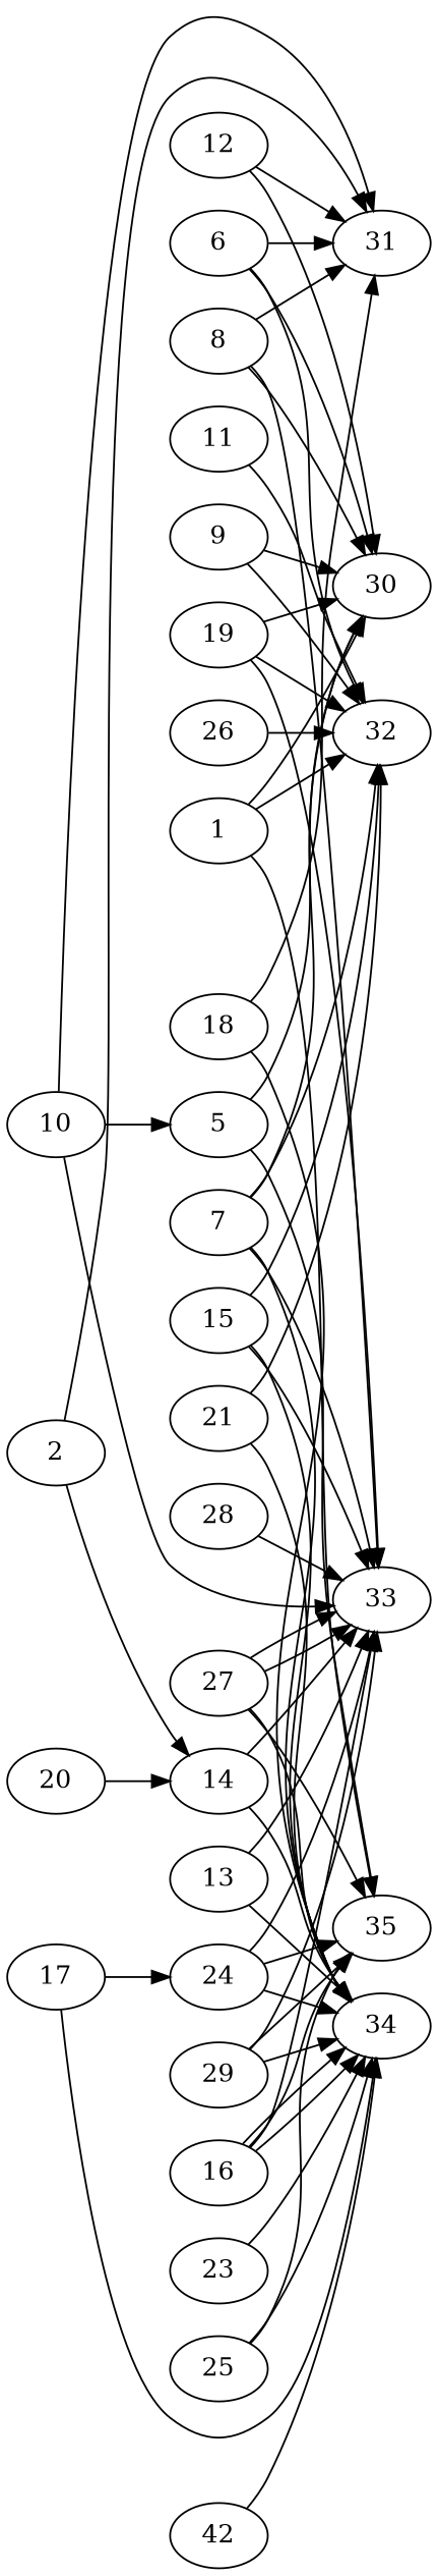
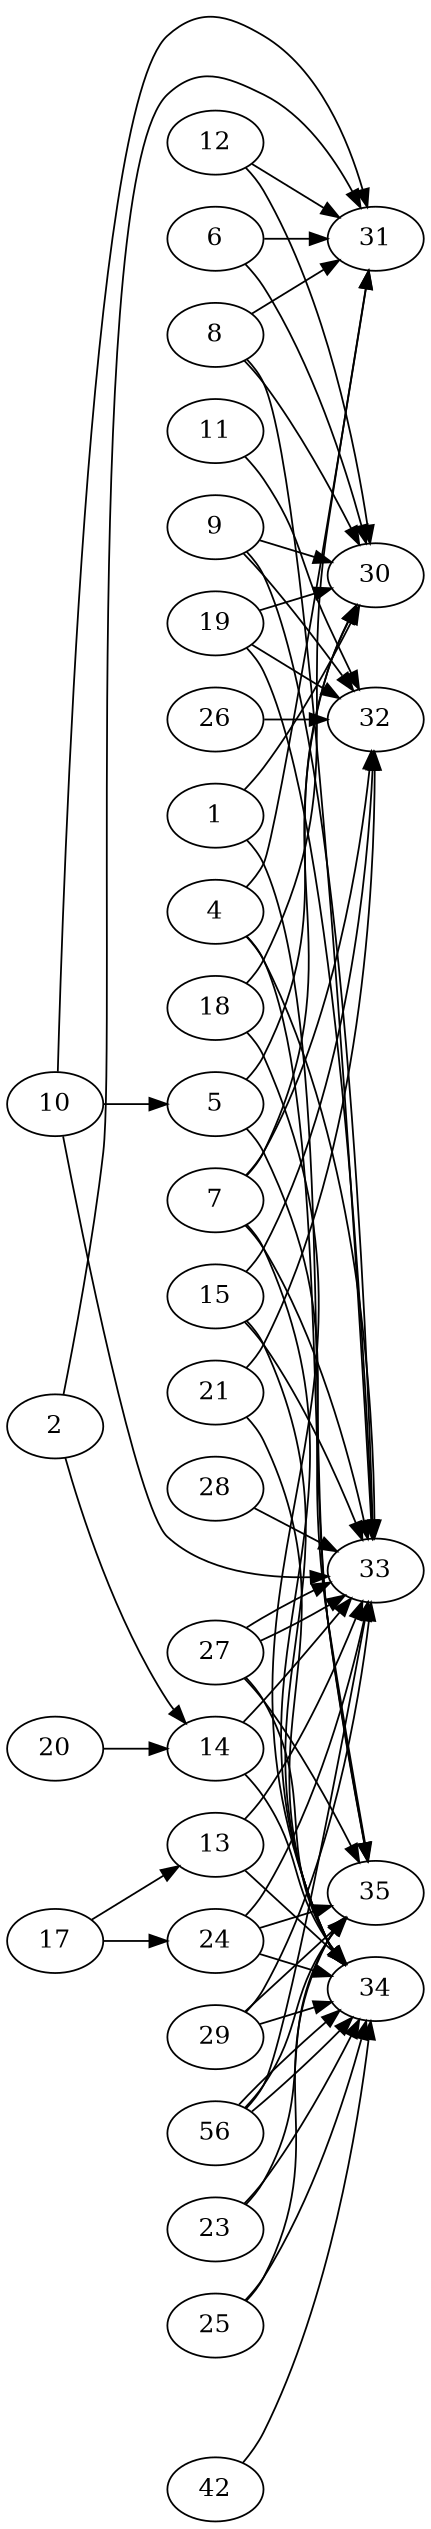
  digraph {
    rankdir=LR
    node [alpha=0.07]
    1 [alpha=0.18 expect_size=16009404321221312512000]
    30 [alpha=0.18 expect_size=37273085014966272000]
    32 [alpha=0.12 expect_size=3749903995840842240]
    35 [alpha=0.00 expect_size=28886155541813556]
    2 [alpha=0.06 expect_size=1363424105698929408]
    31 [alpha=0.01 expect_size=132725809293453520]
    14 [expect_size=594037744495331712]
    34 [expect_size=94870421850660000]
+   4 [alpha=0.11 expect_size=76296420514062960]
    33 [alpha=0.11 expect_size=109200345517501152]
    5 [alpha=0.05 expect_size=2491470998624181248]
    6 [alpha=0.17 expect_size=76423370420341824]
    7 [alpha=0.10 expect_size=18034548024869547671552]
    8 [expect_size=1973810077578085531648]
    9 [alpha=0.13 expect_size=12336122152028376]
    10 [alpha=0.06 expect_size=8074515777583105179648]
    11 [alpha=0.00 expect_size=35756417982238592]
    12 [alpha=0.11 expect_size=717858445784429568]
    13 [expect_size=5241629639519925960704]
    15 [alpha=0.15 expect_size=1405727505729185644544]
-   16 [alpha=0.03 expect_size=251932755190445664]
+   16 [alpha=0.03 expect_size=251932755190445664 label=56]
    17 [alpha=0.02 expect_size=23801333453864120]
    24 [alpha=0.13 expect_size=1544253444164463616]
    18 [expect_size=7928675469143111680]
    19 [alpha=0.03 expect_size=5582760544441600]
    20 [alpha=0.05 expect_size=5838282927032500224000]
    21 [alpha=0.05 expect_size=151069961196412288]
    n28 [alpha=0.00 expect_size=116996028836443856 label=42]
    23 [alpha=0.18 expect_size=121970680575008400]
    25 [alpha=0.19 expect_size=276944649501802496000]
    26 [alpha=0.15 expect_size=38716171496412784]
    27 [alpha=0.08 expect_size=10147865863702565617664]
    28 [alpha=0.10 expect_size=80017110395099056]
    29 [alpha=0.18 expect_size=10500661042936454]
    1 -> 30
-   1 -> 32
    1 -> 35
    2 -> 31
    2 -> 14
    14 -> 34
    14 -> 33
+   4 -> 35
+   4 -> 31
+   4 -> 33
    5 -> 30
    5 -> 35
    6 -> 30
-   6 -> 32
    6 -> 31
    7 -> 30
    7 -> 32
    7 -> 34
    7 -> 33
    8 -> 30
    8 -> 31
    8 -> 33
    9 -> 30
    9 -> 32
+   9 -> 33
    10 -> 31
    10 -> 33
    10 -> 5
    11 -> 32
    12 -> 30
    12 -> 31
    13 -> 34
    13 -> 33
    15 -> 32
    15 -> 34
    15 -> 33
    16 -> 35
    16 -> 34
    16 -> 34
    16 -> 33
-   17 -> 34
+   17 -> 13
    17 -> 24
    24 -> 35
    24 -> 34
    24 -> 33
    18 -> 31
    18 -> 34
    19 -> 30
    19 -> 32
    19 -> 33
    20 -> 14
    21 -> 32
    21 -> 34
    n28 -> 34
+   23 -> 35
    23 -> 34
    25 -> 35
    25 -> 34
    26 -> 32
    27 -> 35
    27 -> 34
    27 -> 33
    27 -> 33
    28 -> 33
    29 -> 35
    29 -> 34
    29 -> 33
  }
